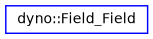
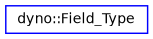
  digraph {
    rankdir=LR
-   n1 [color=blue fillcolor=white fontname=Helvetica fontsize=10 height=0.2 label="dyno::Field_Field" shape=box style=filled width=0.4]
+   n1 [color=blue fillcolor=white fontname=Helvetica fontsize=10 height=0.2 label="dyno::Field_Type" shape=box style=filled width=0.4]
  }
